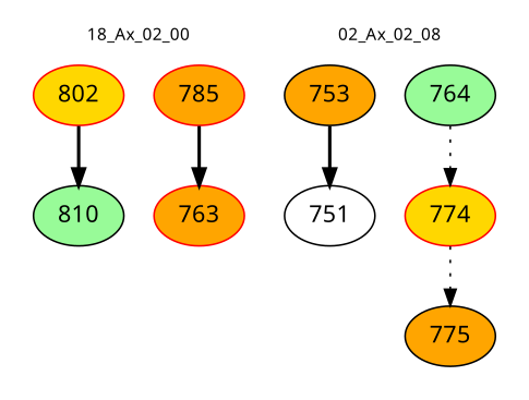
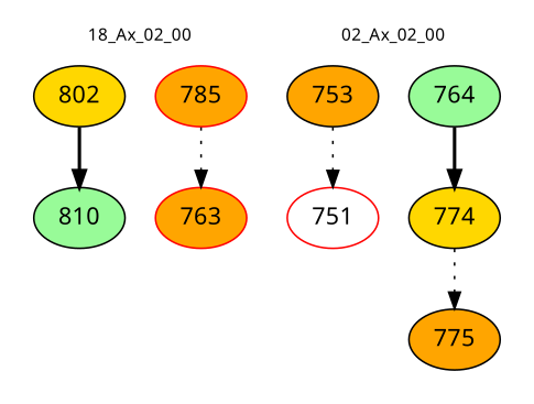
  digraph {
    fontname="Noto Sans"
    node [color=black fillcolor=orange fontname="Noto Sans" style=filled]
    edge [color=black fontname="Noto Sans" style=dotted]
    n1 [color=red label=785]
-   n2 [color=red fillcolor=gold label=802]
+   n2 [fillcolor=gold label=802]
    n3 [color=red label=763]
    n4 [fillcolor=palegreen label=810]
    n5 [fillcolor=palegreen label=764]
    n6 [label=753]
-   n7 [color=red fillcolor=gold label=774]
-   n8 [fillcolor=white label=751]
+   n7 [fillcolor=gold label=774]
+   n8 [color=red fillcolor=white label=751]
    n9 [label=775]
    subgraph cluster_1 {
      color=white
      fontsize=10
      label="18_Ax_02_00"
      n1
      n2
      n3
      n4
    }
    subgraph cluster_2 {
      color=white
      fontsize=10
-     label="02_Ax_02_08"
+     label="02_Ax_02_00"
      n5
      n6
      n7
      n8
      n9
    }
-   n1 -> n3 [style=bold]
+   n1 -> n3
    n2 -> n4 [style=bold]
-   n5 -> n7
-   n6 -> n8 [style=bold]
+   n5 -> n7 [style=bold]
+   n6 -> n8
    n7 -> n9
  }
